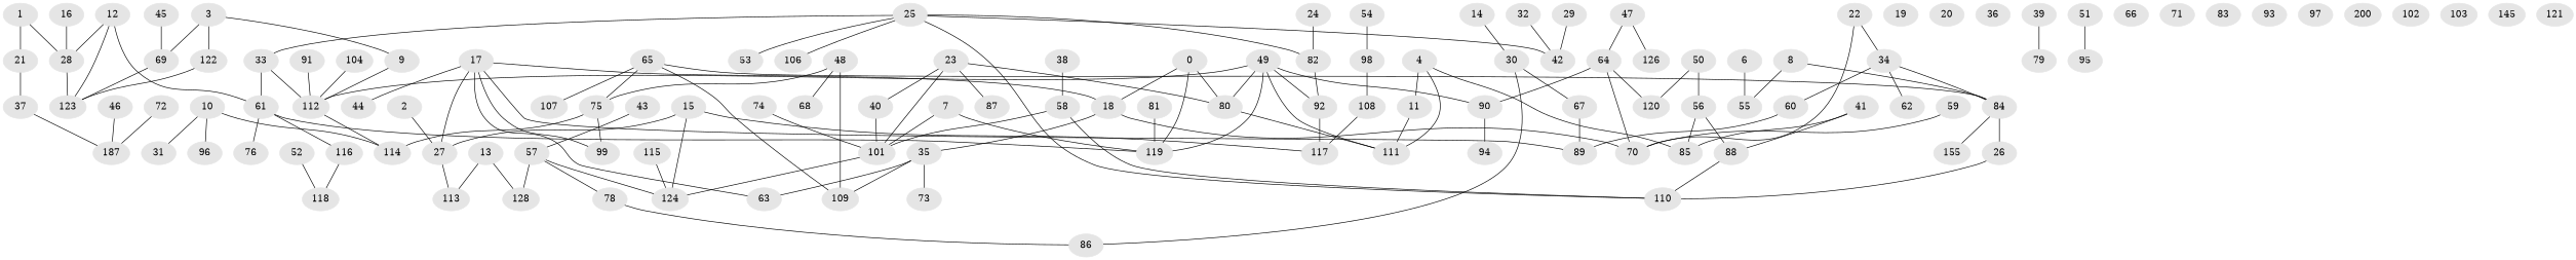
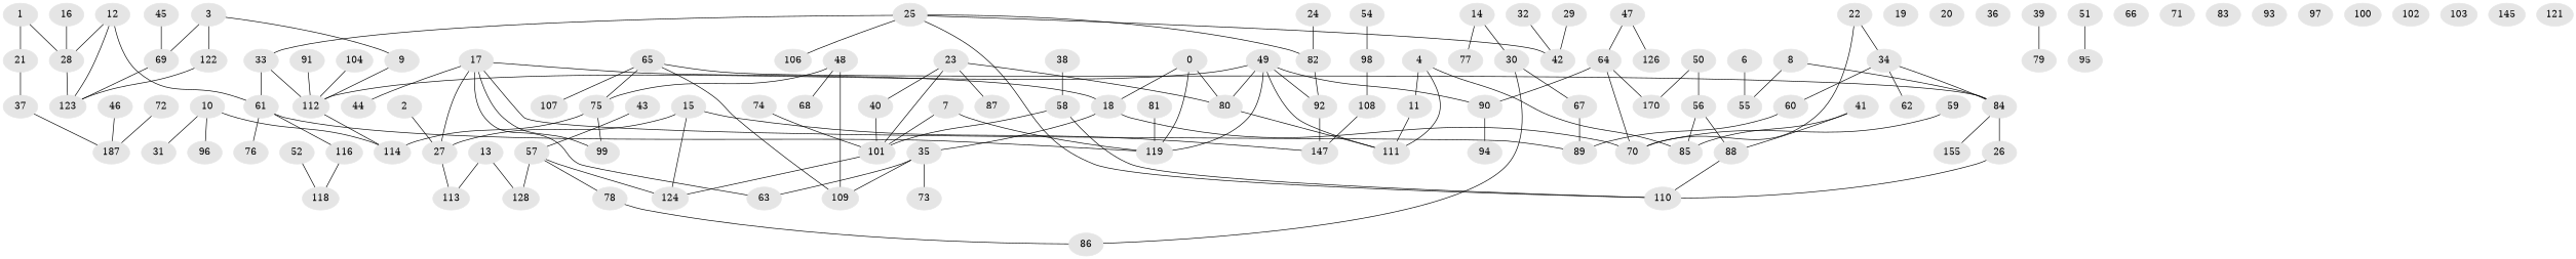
  graph {
    node [color=gray90 style=filled]
    1
    21
    28
    37
    123
    2
    27
    113
    3
    9
    69
    122
    112
    4
    11
    85
    111
    n18 [label=0]
    18
    80
    119
    35
    70
    6
    55
    7
    101
    124
    8
    84
    26
    n32 [label=155]
    114
    10
    31
    96
    12
    61
    76
    116
    13
    128
    14
    30
+   77
    67
    86
    15
-   117
+   117 [label=147]
    16
    17
    44
    89
    99
    63
    73
    109
    19
    20
    n60 [label=187]
    22
    34
    60
    62
    23
    40
    87
    24
    82
    92
    25
    33
    42
-   53
    106
    110
    29
    32
    36
    38
    58
    39
    79
    41
    88
    43
    57
    78
    45
    46
    47
    64
    126
    90
-   120
+   120 [label=170]
    48
    68
    75
    49
    94
    50
    56
    51
    95
    52
    118
    54
    98
    108
    59
    65
    107
    66
    71
    72
    74
    81
    83
    91
    93
    97
-   100 [label=200]
+   100
    102
    103
    104
    n126 [label=145]
-   115
    121
    1 -- 21
    1 -- 28
    21 -- 37
    28 -- 123
    37 -- n60
    2 -- 27
    27 -- 113
    3 -- 9
    3 -- 69
    3 -- 122
    9 -- 112
    69 -- 123
    122 -- 123
    112 -- 114
    4 -- 11
    4 -- 85
    4 -- 111
    11 -- 111
    n18 -- 18
    n18 -- 80
    n18 -- 119
    18 -- 35
    18 -- 70
    80 -- 111
    35 -- 63
    35 -- 73
    35 -- 109
    6 -- 55
    7 -- 119
    7 -- 101
    101 -- 124
    8 -- 55
    8 -- 84
    84 -- 26
    84 -- n32
    26 -- 110
    10 -- 114
    10 -- 31
    10 -- 96
    12 -- 28
    12 -- 123
    12 -- 61
    61 -- 119
    61 -- 76
    61 -- 116
    116 -- 118
    13 -- 113
    13 -- 128
    14 -- 30
+   14 -- 77
    30 -- 67
    30 -- 86
    67 -- 89
    15 -- 27
    15 -- 124
    15 -- 117
    16 -- 28
    17 -- 27
    17 -- 18
    17 -- 44
    17 -- 89
    17 -- 99
    17 -- 63
    22 -- 70
    22 -- 34
    34 -- 84
    34 -- 60
    34 -- 62
    60 -- 89
    23 -- 80
    23 -- 101
    23 -- 40
    23 -- 87
    40 -- 101
    24 -- 82
    82 -- 92
    92 -- 117
    25 -- 82
    25 -- 33
    25 -- 42
-   25 -- 53
    25 -- 106
    25 -- 110
    33 -- 112
    33 -- 61
    29 -- 42
    32 -- 42
    38 -- 58
    58 -- 101
    58 -- 110
    39 -- 79
    41 -- 85
    41 -- 88
    88 -- 110
    43 -- 57
    57 -- 124
    57 -- 128
    57 -- 78
    78 -- 86
    45 -- 69
    46 -- n60
    47 -- 64
    47 -- 126
    64 -- 70
    64 -- 90
    64 -- 120
    90 -- 94
    48 -- 109
    48 -- 68
    48 -- 75
    75 -- 114
    75 -- 99
    49 -- 112
    49 -- 111
    49 -- 80
    49 -- 119
    49 -- 92
    49 -- 90
    50 -- 120
    50 -- 56
    56 -- 85
    56 -- 88
    51 -- 95
    52 -- 118
    54 -- 98
    98 -- 108
    108 -- 117
    59 -- 70
    65 -- 84
    65 -- 109
    65 -- 75
    65 -- 107
    72 -- n60
    74 -- 101
    81 -- 119
    91 -- 112
    104 -- 112
-   115 -- 124
  }
